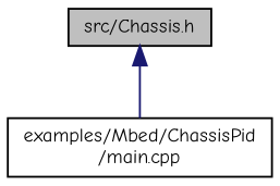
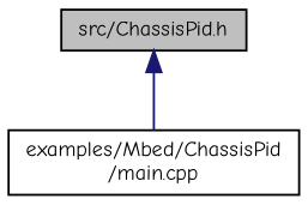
  digraph {
    fontname="Comic Neue"
    node [color=black fontname="Comic Neue" fontsize=10 shape=record style=filled]
-   n1 [fillcolor=grey75 fontcolor=black height=0.2 label="src/Chassis.h" width=0.4]
+   n1 [fillcolor=grey75 fontcolor=black height=0.2 label="src/ChassisPid.h" width=0.4]
    n2 [fillcolor=white height=0.2 label="examples/Mbed/ChassisPid\l/main.cpp" width=0.4]
    n1 -> n2 [color=midnightblue dir=back fontname="Comic Neue" fontsize=10 labelfontname=Helvetica labelfontsize=10 style=solid]
  }
